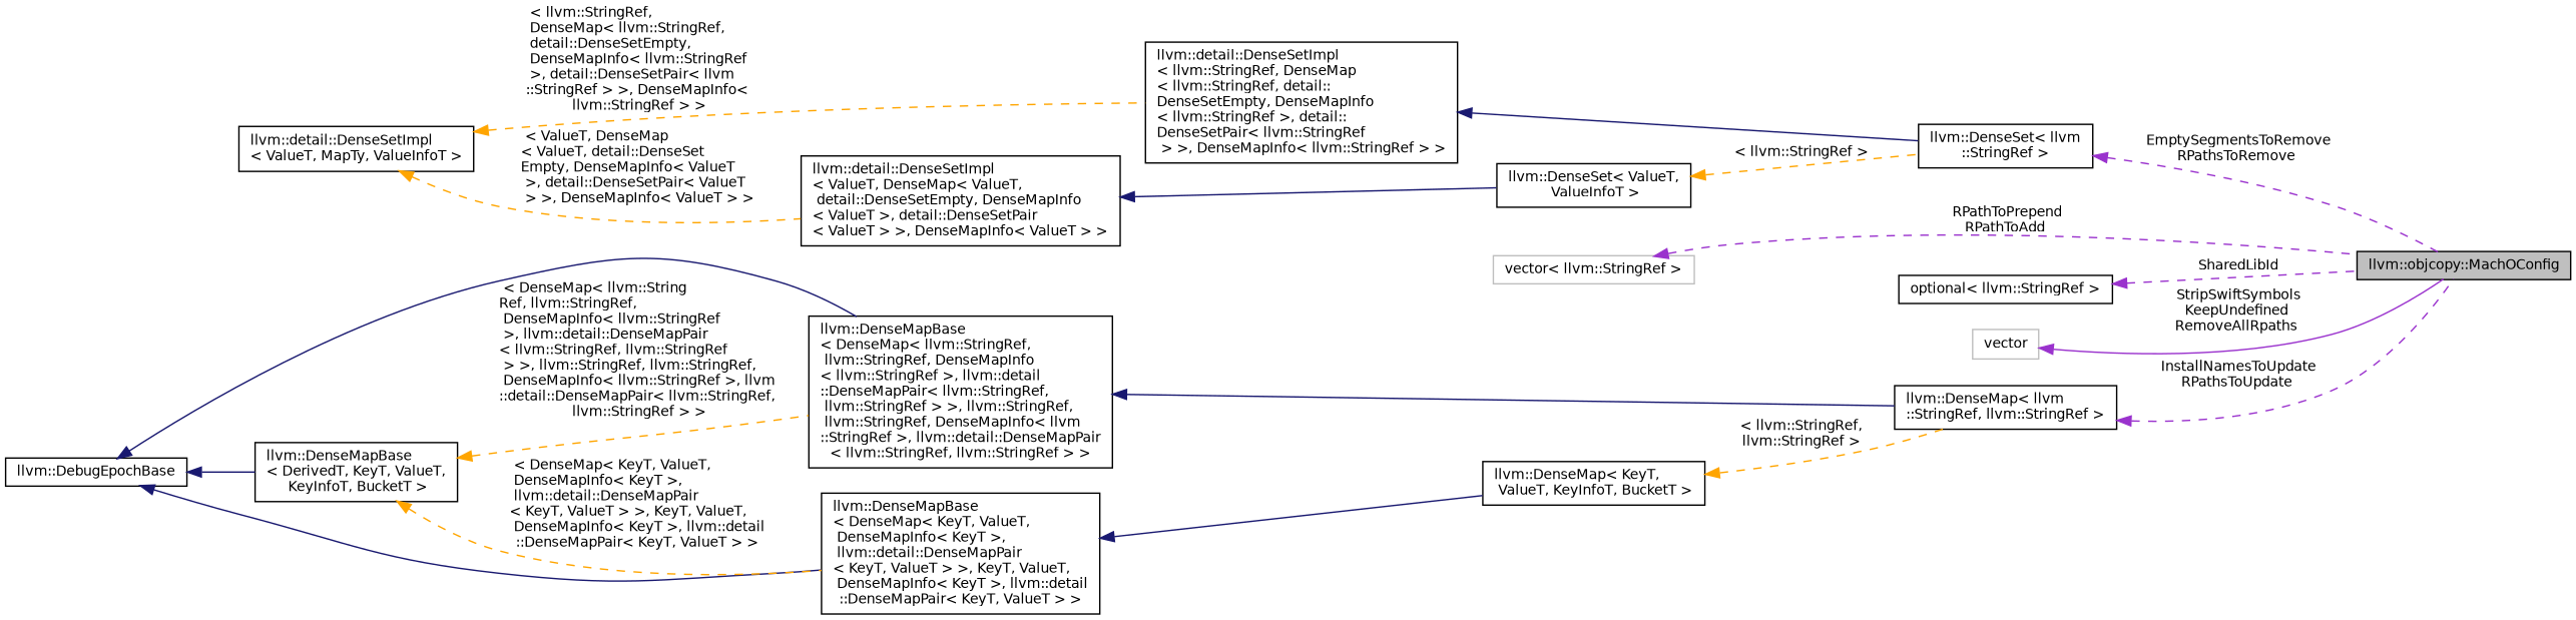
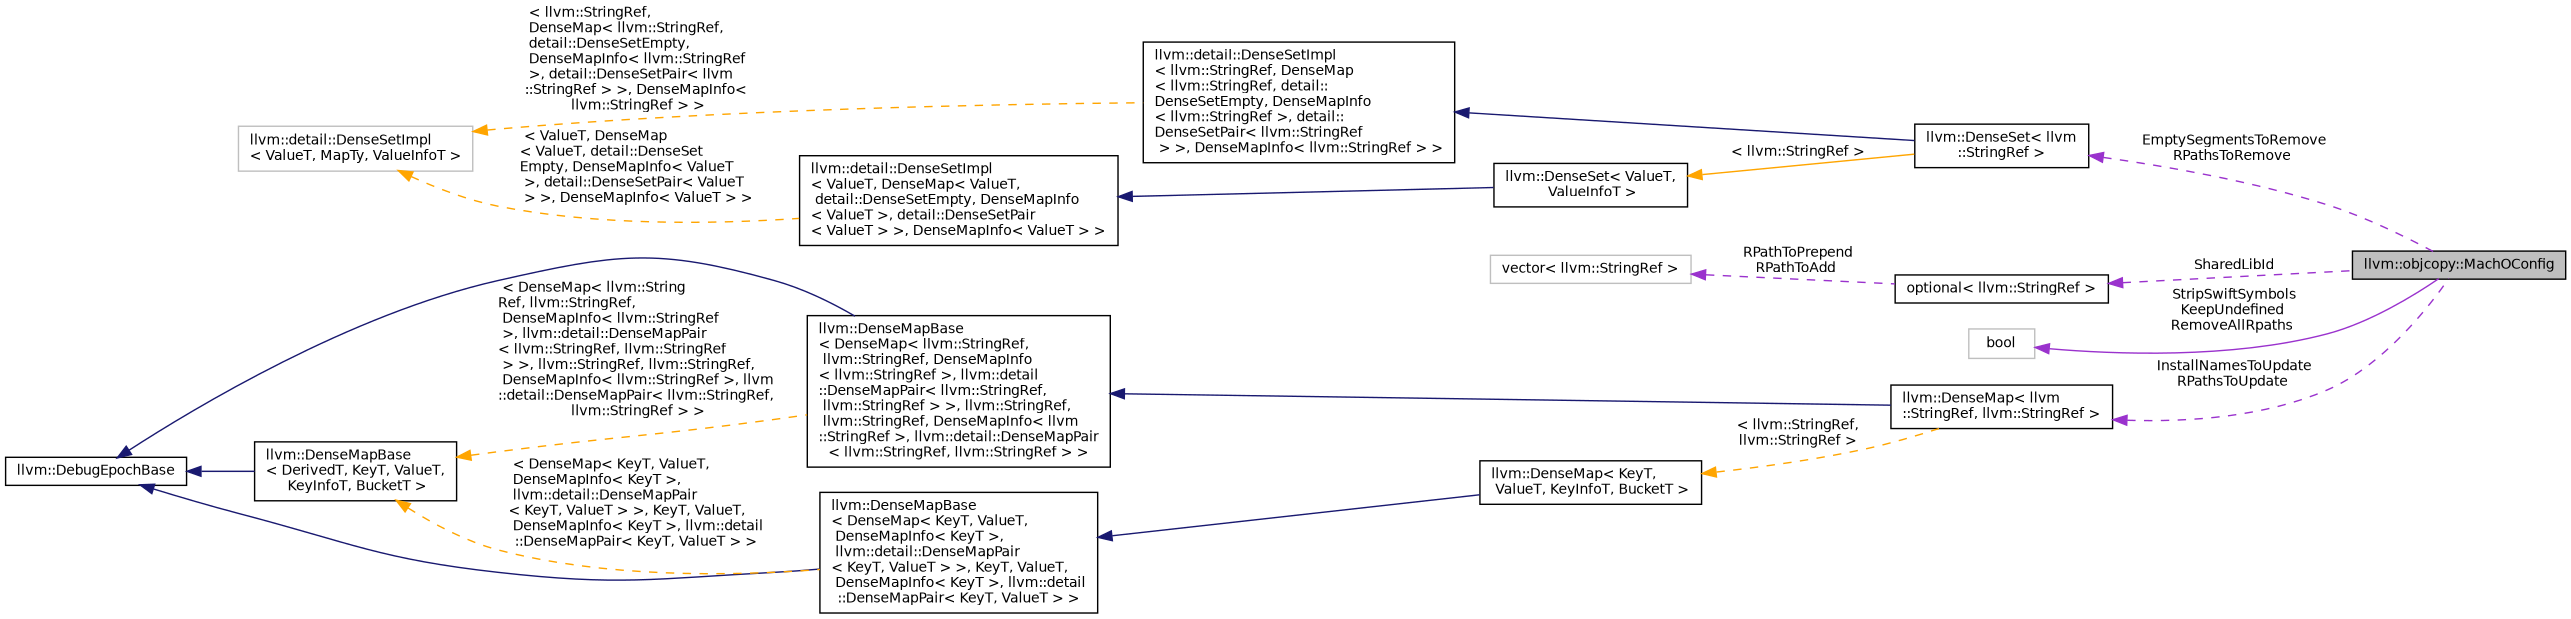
  digraph {
    rankdir=LR
    node [color=black fontname=Helvetica fontsize=10 shape=record]
    edge [color=midnightblue dir=back fontname=Helvetica fontsize=10 labelfontname=Helvetica labelfontsize=10 style=dashed]
    n1 [fillcolor=grey75 fontcolor=black height=0.2 label="llvm::objcopy::MachOConfig" style=filled width=0.4]
    n2 [height=0.2 label="llvm::DenseSet\< llvm\l::StringRef \>" width=0.4]
    n3 [height=0.2 label="llvm::detail::DenseSetImpl\l\< llvm::StringRef, DenseMap\l\< llvm::StringRef, detail::\lDenseSetEmpty, DenseMapInfo\l\< llvm::StringRef \>, detail::\lDenseSetPair\< llvm::StringRef\l \> \>, DenseMapInfo\< llvm::StringRef \> \>" width=0.4]
-   n4 [height=0.2 label="llvm::detail::DenseSetImpl\l\< ValueT, MapTy, ValueInfoT \>" width=0.4]
+   n4 [color=grey75 height=0.2 label="llvm::detail::DenseSetImpl\l\< ValueT, MapTy, ValueInfoT \>" width=0.4]
    n5 [height=0.2 label="llvm::detail::DenseSetImpl\l\< ValueT, DenseMap\< ValueT,\l detail::DenseSetEmpty, DenseMapInfo\l\< ValueT \>, detail::DenseSetPair\l\< ValueT \> \>, DenseMapInfo\< ValueT \> \>" width=0.4]
    n6 [height=0.2 label="llvm::DenseSet\< ValueT,\l ValueInfoT \>" width=0.4]
    n7 [height=0.2 label="optional\< llvm::StringRef \>" width=0.4]
-   n8 [color=grey75 height=0.2 label=vector width=0.4]
+   n8 [color=grey75 height=0.2 label=bool width=0.4]
    n9 [color=grey75 height=0.2 label="vector\< llvm::StringRef \>" width=0.4]
    n10 [height=0.2 label="llvm::DenseMap\< llvm\l::StringRef, llvm::StringRef \>" width=0.4]
    n11 [height=0.2 label="llvm::DenseMapBase\l\< DenseMap\< llvm::StringRef,\l llvm::StringRef, DenseMapInfo\l\< llvm::StringRef \>, llvm::detail\l::DenseMapPair\< llvm::StringRef,\l llvm::StringRef \> \>, llvm::StringRef,\l llvm::StringRef, DenseMapInfo\< llvm\l::StringRef \>, llvm::detail::DenseMapPair\l\< llvm::StringRef, llvm::StringRef \> \>" width=0.4]
    n12 [height=0.2 label="llvm::DebugEpochBase" width=0.4]
    n13 [height=0.2 label="llvm::DenseMapBase\l\< DerivedT, KeyT, ValueT,\l KeyInfoT, BucketT \>" width=0.4]
    n14 [height=0.2 label="llvm::DenseMapBase\l\< DenseMap\< KeyT, ValueT,\l DenseMapInfo\< KeyT \>,\l llvm::detail::DenseMapPair\l\< KeyT, ValueT \> \>, KeyT, ValueT,\l DenseMapInfo\< KeyT \>, llvm::detail\l::DenseMapPair\< KeyT, ValueT \> \>" width=0.4]
    n15 [height=0.2 label="llvm::DenseMap\< KeyT,\l ValueT, KeyInfoT, BucketT \>" width=0.4]
    n2 -> n1 [color=darkorchid3 label=" EmptySegmentsToRemove\nRPathsToRemove"]
    n3 -> n2 [style=solid]
    n4 -> n3 [color=orange label=" \< llvm::StringRef,\l DenseMap\< llvm::StringRef,\l detail::DenseSetEmpty,\l DenseMapInfo\< llvm::StringRef\l \>, detail::DenseSetPair\< llvm\l::StringRef \> \>, DenseMapInfo\<\l llvm::StringRef \> \>"]
    n4 -> n5 [color=orange label=" \< ValueT, DenseMap\l\< ValueT, detail::DenseSet\lEmpty, DenseMapInfo\< ValueT\l \>, detail::DenseSetPair\< ValueT\l \> \>, DenseMapInfo\< ValueT \> \>"]
    n5 -> n6 [style=solid]
-   n6 -> n2 [color=orange label=" \< llvm::StringRef \>"]
+   n6 -> n2 [color=orange label=" \< llvm::StringRef \>" style=solid]
    n7 -> n1 [color=darkorchid3 label=" SharedLibId"]
    n8 -> n1 [color=darkorchid3 label=" StripSwiftSymbols\nKeepUndefined\nRemoveAllRpaths" style=solid]
-   n9 -> n1 [color=darkorchid3 label=" RPathToPrepend\nRPathToAdd"]
+   n9 -> n7 [color=darkorchid3 label=" RPathToPrepend\nRPathToAdd"]
    n10 -> n1 [color=darkorchid3 label=" InstallNamesToUpdate\nRPathsToUpdate"]
    n11 -> n10 [style=solid]
    n12 -> n11 [style=solid]
    n12 -> n13 [style=solid]
    n12 -> n14 [style=solid]
    n13 -> n11 [color=orange label=" \< DenseMap\< llvm::String\lRef, llvm::StringRef,\l DenseMapInfo\< llvm::StringRef\l \>, llvm::detail::DenseMapPair\l\< llvm::StringRef, llvm::StringRef\l \> \>, llvm::StringRef, llvm::StringRef,\l DenseMapInfo\< llvm::StringRef \>, llvm\l::detail::DenseMapPair\< llvm::StringRef,\l llvm::StringRef \> \>"]
    n13 -> n14 [color=orange label=" \< DenseMap\< KeyT, ValueT,\l DenseMapInfo\< KeyT \>,\l llvm::detail::DenseMapPair\l\< KeyT, ValueT \> \>, KeyT, ValueT,\l DenseMapInfo\< KeyT \>, llvm::detail\l::DenseMapPair\< KeyT, ValueT \> \>"]
    n14 -> n15 [style=solid]
    n15 -> n10 [color=orange label=" \< llvm::StringRef,\l llvm::StringRef \>"]
  }
